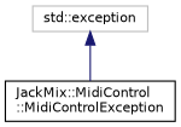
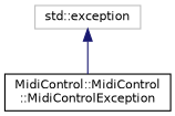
  digraph {
    rankdir=TB
    node [fillcolor=white fontname=Helvetica fontsize=10 shape=record style=filled]
    n1 [color=grey75 height=0.2 label="std::exception" width=0.4]
-   n2 [color=black height=0.2 label="JackMix::MidiControl\l::MidiControlException" width=0.4]
+   n2 [color=black height=0.2 label="MidiControl::MidiControl\l::MidiControlException" width=0.4]
    n1 -> n2 [color=midnightblue dir=back fontname=Helvetica fontsize=10 labelfontname=Helvetica labelfontsize=10 style=solid]
  }
